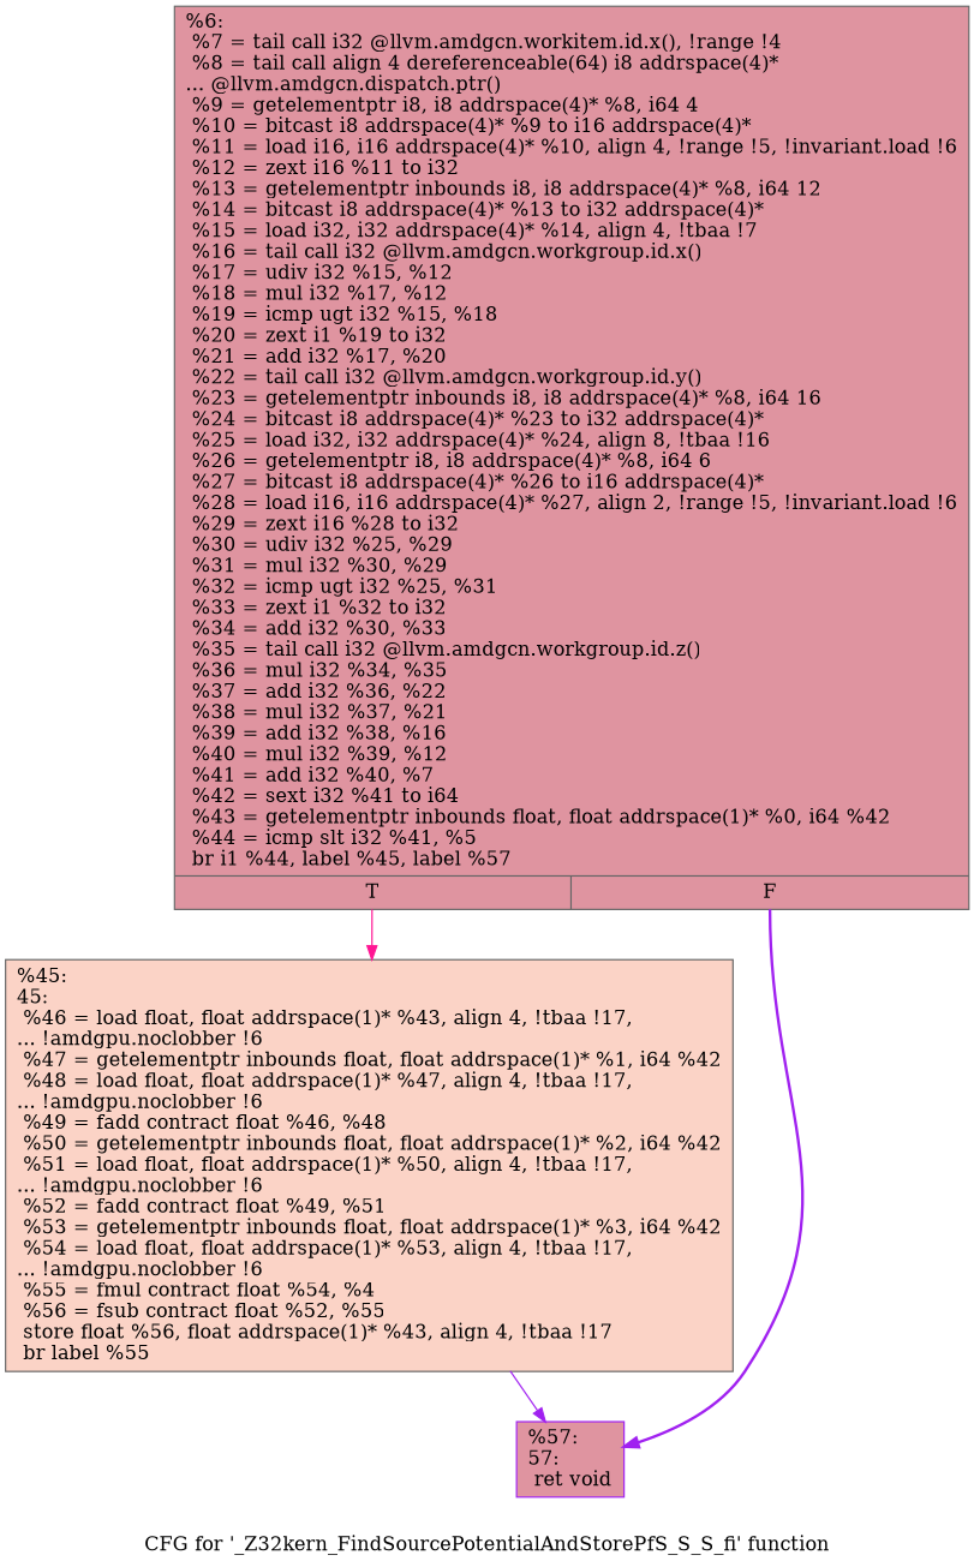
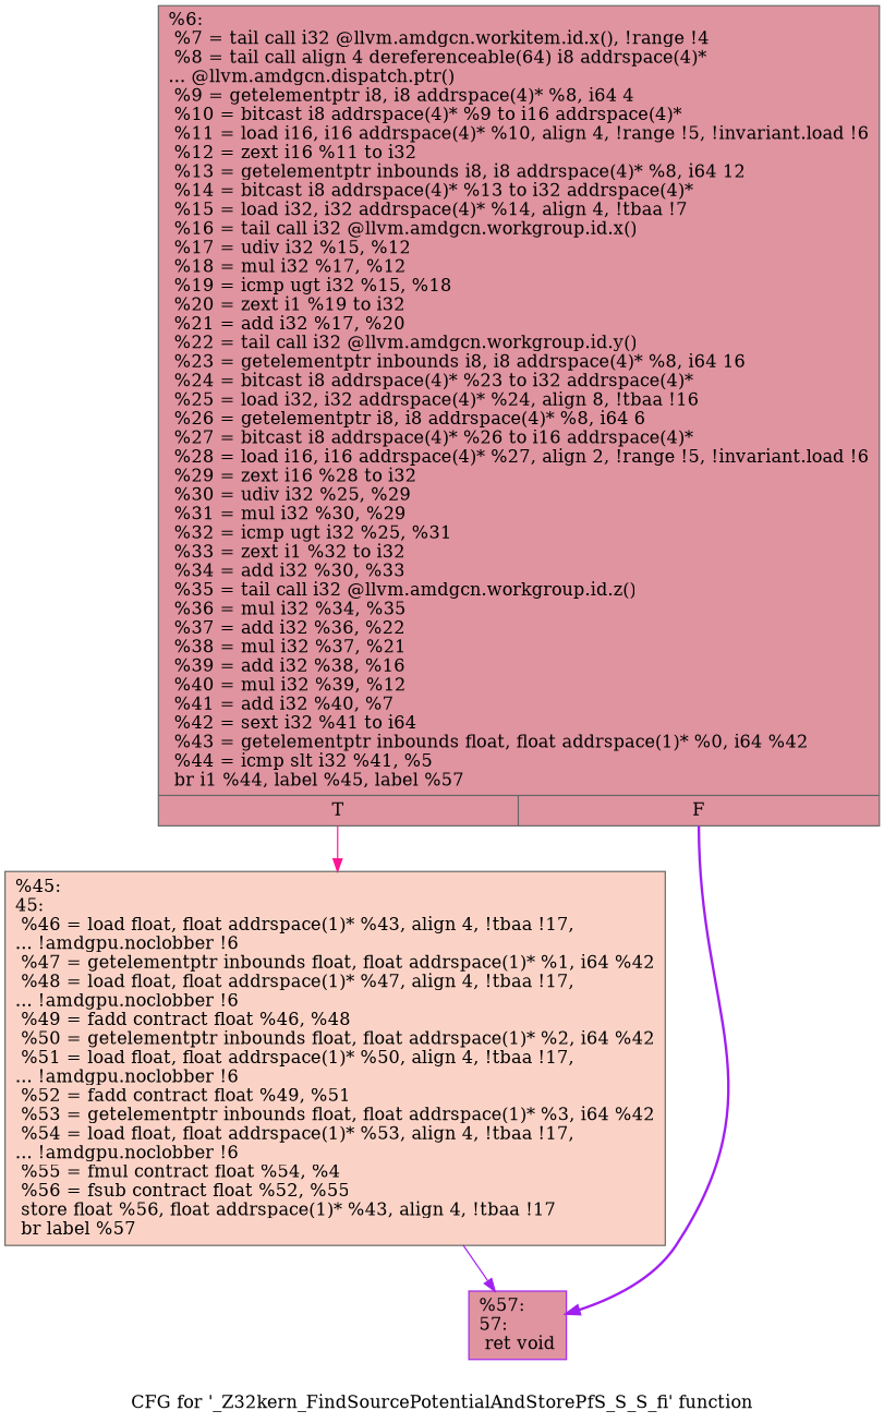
  digraph {
    label="CFG for '_Z32kern_FindSourcePotentialAndStorePfS_S_S_fi' function"
    node [color=gray40 fillcolor="#b70d2870" shape=record style=filled]
    edge [color=purple style=solid]
    n1 [label="{%6:\l  %7 = tail call i32 @llvm.amdgcn.workitem.id.x(), !range !4\l  %8 = tail call align 4 dereferenceable(64) i8 addrspace(4)*\l... @llvm.amdgcn.dispatch.ptr()\l  %9 = getelementptr i8, i8 addrspace(4)* %8, i64 4\l  %10 = bitcast i8 addrspace(4)* %9 to i16 addrspace(4)*\l  %11 = load i16, i16 addrspace(4)* %10, align 4, !range !5, !invariant.load !6\l  %12 = zext i16 %11 to i32\l  %13 = getelementptr inbounds i8, i8 addrspace(4)* %8, i64 12\l  %14 = bitcast i8 addrspace(4)* %13 to i32 addrspace(4)*\l  %15 = load i32, i32 addrspace(4)* %14, align 4, !tbaa !7\l  %16 = tail call i32 @llvm.amdgcn.workgroup.id.x()\l  %17 = udiv i32 %15, %12\l  %18 = mul i32 %17, %12\l  %19 = icmp ugt i32 %15, %18\l  %20 = zext i1 %19 to i32\l  %21 = add i32 %17, %20\l  %22 = tail call i32 @llvm.amdgcn.workgroup.id.y()\l  %23 = getelementptr inbounds i8, i8 addrspace(4)* %8, i64 16\l  %24 = bitcast i8 addrspace(4)* %23 to i32 addrspace(4)*\l  %25 = load i32, i32 addrspace(4)* %24, align 8, !tbaa !16\l  %26 = getelementptr i8, i8 addrspace(4)* %8, i64 6\l  %27 = bitcast i8 addrspace(4)* %26 to i16 addrspace(4)*\l  %28 = load i16, i16 addrspace(4)* %27, align 2, !range !5, !invariant.load !6\l  %29 = zext i16 %28 to i32\l  %30 = udiv i32 %25, %29\l  %31 = mul i32 %30, %29\l  %32 = icmp ugt i32 %25, %31\l  %33 = zext i1 %32 to i32\l  %34 = add i32 %30, %33\l  %35 = tail call i32 @llvm.amdgcn.workgroup.id.z()\l  %36 = mul i32 %34, %35\l  %37 = add i32 %36, %22\l  %38 = mul i32 %37, %21\l  %39 = add i32 %38, %16\l  %40 = mul i32 %39, %12\l  %41 = add i32 %40, %7\l  %42 = sext i32 %41 to i64\l  %43 = getelementptr inbounds float, float addrspace(1)* %0, i64 %42\l  %44 = icmp slt i32 %41, %5\l  br i1 %44, label %45, label %57\l|{<s0>T|<s1>F}}"]
-   n2 [fillcolor="#f59c7d70" label="{%45:\l45:                                               \l  %46 = load float, float addrspace(1)* %43, align 4, !tbaa !17,\l... !amdgpu.noclobber !6\l  %47 = getelementptr inbounds float, float addrspace(1)* %1, i64 %42\l  %48 = load float, float addrspace(1)* %47, align 4, !tbaa !17,\l... !amdgpu.noclobber !6\l  %49 = fadd contract float %46, %48\l  %50 = getelementptr inbounds float, float addrspace(1)* %2, i64 %42\l  %51 = load float, float addrspace(1)* %50, align 4, !tbaa !17,\l... !amdgpu.noclobber !6\l  %52 = fadd contract float %49, %51\l  %53 = getelementptr inbounds float, float addrspace(1)* %3, i64 %42\l  %54 = load float, float addrspace(1)* %53, align 4, !tbaa !17,\l... !amdgpu.noclobber !6\l  %55 = fmul contract float %54, %4\l  %56 = fsub contract float %52, %55\l  store float %56, float addrspace(1)* %43, align 4, !tbaa !17\l  br label %55\l}"]
+   n2 [fillcolor="#f59c7d70" label="{%45:\l45:                                               \l  %46 = load float, float addrspace(1)* %43, align 4, !tbaa !17,\l... !amdgpu.noclobber !6\l  %47 = getelementptr inbounds float, float addrspace(1)* %1, i64 %42\l  %48 = load float, float addrspace(1)* %47, align 4, !tbaa !17,\l... !amdgpu.noclobber !6\l  %49 = fadd contract float %46, %48\l  %50 = getelementptr inbounds float, float addrspace(1)* %2, i64 %42\l  %51 = load float, float addrspace(1)* %50, align 4, !tbaa !17,\l... !amdgpu.noclobber !6\l  %52 = fadd contract float %49, %51\l  %53 = getelementptr inbounds float, float addrspace(1)* %3, i64 %42\l  %54 = load float, float addrspace(1)* %53, align 4, !tbaa !17,\l... !amdgpu.noclobber !6\l  %55 = fmul contract float %54, %4\l  %56 = fsub contract float %52, %55\l  store float %56, float addrspace(1)* %43, align 4, !tbaa !17\l  br label %57\l}"]
    n3 [color=purple label="{%57:\l57:                                               \l  ret void\l}"]
    n1 -> n2 [tailport=s0 color=deeppink]
    n1 -> n3 [tailport=s1 style=bold]
    n2 -> n3
  }
